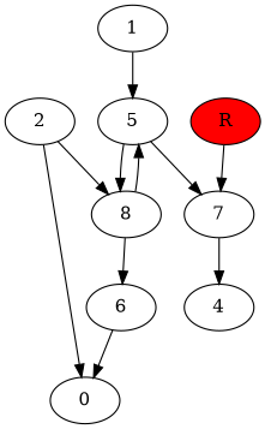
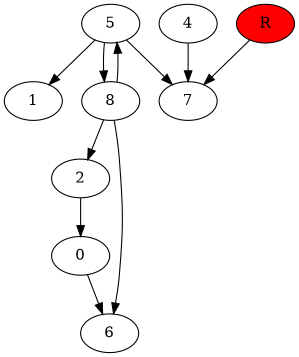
  digraph {
    1
    5
    8
    7
    2
    n6 [label=0]
    6
    4
    R [fillcolor="#ff0000" style=filled]
-   1 -> 5
+   5 -> 1
    5 -> 8
    5 -> 7
    8 -> 5
    8 -> 6
-   7 -> 4
-   2 -> 8
+   4 -> 7
+   8 -> 2
    2 -> n6
-   6 -> n6
+   n6 -> 6
    R -> 7
  }
